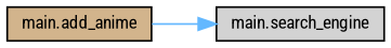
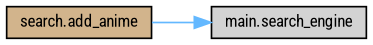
  digraph {
    rankdir=RL
    fontname="Roboto Condensed"
    node [color=black fontname="Roboto Condensed" fontsize=10 shape=box style=filled]
    n1 [fillcolor=lightgrey fontcolor=black height=0.2 label="main.search_engine" width=0.4]
-   n2 [fillcolor=tan height=0.2 label="main.add_anime" width=0.4]
+   n2 [fillcolor=tan height=0.2 label="search.add_anime" width=0.4]
    n1 -> n2 [color=steelblue1 dir=back fontname="Roboto Condensed" fontsize=10 labelfontname=Helvetica labelfontsize=10 style=solid]
  }
